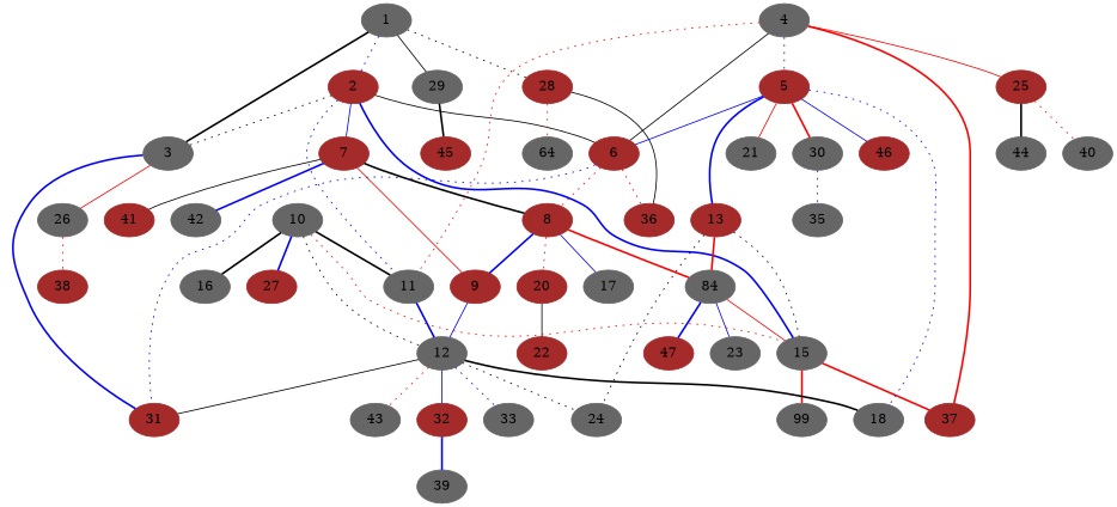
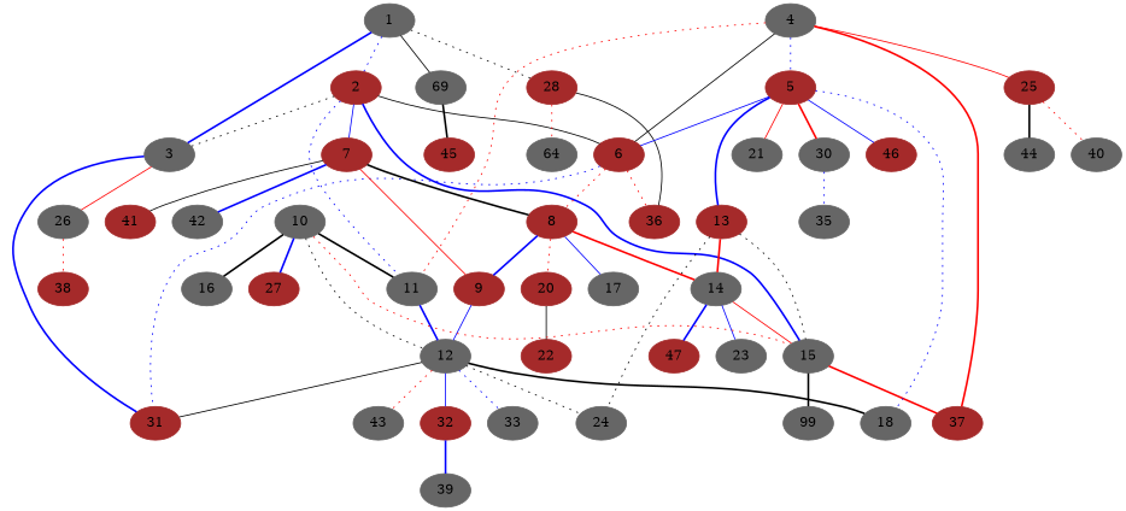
  graph {
    node [color=gray40 style=filled]
    edge [color=blue style=dotted weight=1.0]
    2 [color=brown]
    1
    3
    28 [color=brown]
-   29
+   29 [label=69]
    6 [color=brown]
    7 [color=brown]
    11
    15
    26
    31 [color=brown]
    36 [color=brown]
    n13 [label=64]
    45 [color=brown]
    8 [color=brown]
    9 [color=brown]
    41 [color=brown]
    42
    12
    37 [color=brown]
    n21 [label=99]
    38 [color=brown]
    4
    5 [color=brown]
    25 [color=brown]
    13 [color=brown]
    18
    21
    30
    46 [color=brown]
    40
    44
-   14 [label=84]
+   14
    24
    35
    17
    20 [color=brown]
    23
    47 [color=brown]
    22 [color=brown]
    32 [color=brown]
    33
    43
    10
    16
    27 [color=brown]
    39
    2 -- 3 [color=black]
    2 -- 6 [color=black style=solid]
    2 -- 7 [style=solid]
    2 -- 11
    2 -- 15 [style=bold]
    1 -- 2
-   1 -- 3 [color=black style=bold]
+   1 -- 3 [style=bold]
    1 -- 28 [color=black]
    1 -- 29 [color=black style=solid]
    3 -- 26 [color=red style=solid]
    3 -- 31 [style=bold]
    28 -- 36 [color=black style=solid]
    28 -- n13 [color=red]
    29 -- 45 [color=black style=bold]
    6 -- 31
    6 -- 36 [color=red]
    6 -- 8 [color=red]
    7 -- 8 [color=black style=bold]
    7 -- 9 [color=red style=solid]
    7 -- 41 [color=black style=solid]
    7 -- 42 [style=bold]
    11 -- 12 [style=bold]
    15 -- 37 [color=red style=bold]
-   15 -- n21 [color=red style=bold]
+   15 -- n21 [color=black style=bold]
    26 -- 38 [color=red]
    8 -- 9 [style=bold]
    8 -- 14 [color=red style=bold]
    8 -- 17 [style=solid]
    8 -- 20 [color=red]
    9 -- 12 [style=solid]
    12 -- 31 [color=black style=solid]
    12 -- 18 [color=black style=bold]
    12 -- 24 [color=black]
    12 -- 32 [style=solid]
    12 -- 33
    12 -- 43 [color=red]
    4 -- 6 [color=black style=solid]
    4 -- 11 [color=red]
    4 -- 37 [color=red style=bold]
    4 -- 5
    4 -- 25 [color=red style=solid]
    5 -- 6 [style=solid]
    5 -- 13 [style=bold]
    5 -- 18
    5 -- 21 [color=red style=solid]
    5 -- 30 [color=red style=bold]
    5 -- 46 [style=solid]
    25 -- 40 [color=red]
    25 -- 44 [color=black style=bold]
    13 -- 15 [color=black]
    13 -- 14 [color=red style=bold]
    13 -- 24 [color=black]
    30 -- 35
    14 -- 15 [color=red style=solid]
    14 -- 23 [style=solid]
    14 -- 47 [style=bold]
    20 -- 22 [color=black style=solid]
    32 -- 39 [style=bold]
    10 -- 11 [color=black style=bold]
    10 -- 15 [color=red]
    10 -- 12 [color=black]
    10 -- 16 [color=black style=bold]
    10 -- 27 [style=bold]
  }
